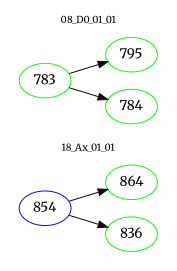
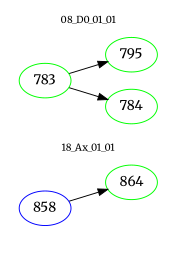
  digraph {
    fontname=Merriweather
    rankdir=LR
    node [color=green fontname=Merriweather]
    edge [color=black fontname=Merriweather]
-   n1 [color=blue label=854]
-   n2 [label=836]
+   n1 [color=blue label=858]
    n3 [label=864]
    n4 [label=783]
    n5 [label=784]
    n6 [label=795]
    subgraph cluster_1 {
      color=white
      fontsize=10
      label="18_Ax_01_01"
      n1
-     n2
      n3
    }
    subgraph cluster_2 {
      color=white
      fontsize=10
      label="08_D0_01_01"
      n4
      n5
      n6
    }
-   n1 -> n2
    n1 -> n3
    n4 -> n5
    n4 -> n6
  }
